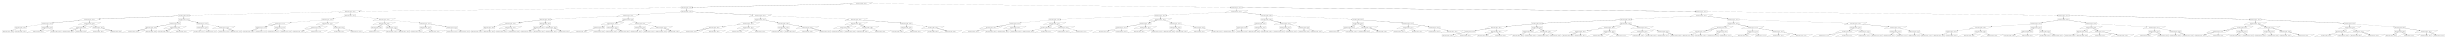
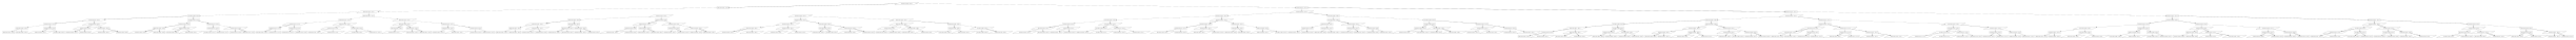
  digraph {
    fontname="Source Code Pro"
    node [fontname="Source Code Pro" shape=folder]
    edge [arrowhead=diamond fontname="Source Code Pro" style=solid]
    n1 [label="Node{data=[4499, 4499]}" shape=parallelogram]
    n2 [label="Node{data=[3521, 3521]}"]
    n3 [label="Node{data=[4877, 4877]}"]
    n4 [label="Node{data=[3108, 3108]}" shape=parallelogram]
-   n5 [label="Node{data=[4347, 4347]}"]
    n6 [label="Node{data=[4531, 4531]}" shape=parallelogram]
    n7 [label="Node{data=[5132, 5132]}"]
    n8 [label="Node{data=[2989, 2989]}"]
    n9 [label="Node{data=[3271, 3271]}"]
    n10 [label="Node{data=[3537, 3537]}" shape=parallelogram]
    n11 [label="Node{data=[4483, 4483]}" shape=parallelogram]
    n12 [label="Node{data=[2981, 2981]}" shape=parallelogram]
    n13 [label="Node{data=[3100, 3100]}"]
    n14 [label="Node{data=[3157, 3157]}" shape=note]
    n15 [label="Node{data=[3513, 3513]}" shape=parallelogram]
    n16 [label="Node{data=[2977, 2977]}"]
    n17 [label="Node{data=[2985, 2985]}" shape=parallelogram]
    n18 [label="Node{data=[3057, 3057]}" shape=note]
    n19 [label="Node{data=[3104, 3104]}" shape=note]
    n20 [label="Node{data=[2975, 2975]}" shape=note]
    n21 [label="Node{data=[2979, 2979]}"]
    n22 [label="Node{data=[2983, 2983]}" shape=parallelogram]
    n23 [label="Node{data=[2987, 2987]}" shape=note]
    n24 [label="Node{data=[2937, 2937]}"]
    n25 [label="Node{data=[2976, 2976]}"]
    n26 [label="Node{data=[2978, 2978]}" shape=parallelogram]
    n27 [label="Node{data=[2980, 2980]}"]
    n28 [label="Node{data=[2982, 2982]}" shape=note]
    n29 [label="Node{data=[2984, 2984]}" shape=note]
    n30 [label="Node{data=[2986, 2986]}" shape=parallelogram]
    n31 [label="Node{data=[2988, 2988]}"]
    n32 [label="Node{data=[3055, 3055]}"]
    n33 [label="Node{data=[3098, 3098]}" shape=parallelogram]
    n34 [label="Node{data=[3102, 3102]}" shape=note]
    n35 [label="Node{data=[3106, 3106]}" shape=parallelogram]
    n36 [label="Node{data=[3054, 3054]}" shape=parallelogram]
    n37 [label="Node{data=[3056, 3056]}"]
    n38 [label="Node{data=[3089, 3089]}" shape=note]
    n39 [label="Node{data=[3099, 3099]}" shape=parallelogram]
    n40 [label="Node{data=[3101, 3101]}" shape=note]
    n41 [label="Node{data=[3103, 3103]}" shape=note]
    n42 [label="Node{data=[3105, 3105]}" shape=note]
    n43 [label="Node{data=[3107, 3107]}"]
    n44 [label="Node{data=[3112, 3112]}" shape=parallelogram]
    n45 [label="Node{data=[3267, 3267]}" shape=parallelogram]
    n46 [label="Node{data=[3509, 3509]}" shape=parallelogram]
    n47 [label="Node{data=[3517, 3517]}"]
    n48 [label="Node{data=[3110, 3110]}"]
    n49 [label="Node{data=[3118, 3118]}" shape=note]
    n50 [label="Node{data=[3213, 3213]}" shape=parallelogram]
    n51 [label="Node{data=[3269, 3269]}"]
    n52 [label="Node{data=[3109, 3109]}" shape=note]
    n53 [label="Node{data=[3111, 3111]}"]
    n54 [label="Node{data=[3113, 3113]}" shape=note]
    n55 [label="Node{data=[3150, 3150]}" shape=note]
    n56 [label="Node{data=[3185, 3185]}"]
    n57 [label="Node{data=[3214, 3214]}" shape=parallelogram]
    n58 [label="Node{data=[3268, 3268]}" shape=parallelogram]
    n59 [label="Node{data=[3270, 3270]}"]
    n60 [label="Node{data=[3405, 3405]}" shape=note]
    n61 [label="Node{data=[3511, 3511]}"]
    n62 [label="Node{data=[3515, 3515]}" shape=note]
    n63 [label="Node{data=[3519, 3519]}" shape=note]
    n64 [label="Node{data=[3272, 3272]}" shape=parallelogram]
    n65 [label="Node{data=[3510, 3510]}"]
    n66 [label="Node{data=[3512, 3512]}" shape=note]
    n67 [label="Node{data=[3514, 3514]}"]
    n68 [label="Node{data=[3516, 3516]}" shape=parallelogram]
    n69 [label="Node{data=[3518, 3518]}"]
    n70 [label="Node{data=[3520, 3520]}"]
    n71 [label="Node{data=[3529, 3529]}" shape=note]
    n72 [label="Node{data=[4339, 4339]}"]
    n73 [label="Node{data=[4355, 4355]}" shape=note]
    n74 [label="Node{data=[4491, 4491]}" shape=parallelogram]
    n75 [label="Node{data=[3525, 3525]}" shape=parallelogram]
    n76 [label="Node{data=[3533, 3533]}"]
    n77 [label="Node{data=[3541, 3541]}" shape=parallelogram]
    n78 [label="Node{data=[4343, 4343]}" shape=parallelogram]
    n79 [label="Node{data=[3523, 3523]}" shape=note]
    n80 [label="Node{data=[3527, 3527]}" shape=parallelogram]
    n81 [label="Node{data=[3531, 3531]}"]
    n82 [label="Node{data=[3535, 3535]}" shape=note]
    n83 [label="Node{data=[3522, 3522]}" shape=note]
    n84 [label="Node{data=[3524, 3524]}" shape=note]
    n85 [label="Node{data=[3526, 3526]}" shape=note]
    n86 [label="Node{data=[3528, 3528]}"]
    n87 [label="Node{data=[3530, 3530]}"]
    n88 [label="Node{data=[3532, 3532]}" shape=note]
    n89 [label="Node{data=[3534, 3534]}"]
    n90 [label="Node{data=[3536, 3536]}" shape=note]
    n91 [label="Node{data=[3539, 3539]}" shape=note]
    n92 [label="Node{data=[3577, 3577]}"]
    n93 [label="Node{data=[4341, 4341]}"]
    n94 [label="Node{data=[4345, 4345]}" shape=parallelogram]
    n95 [label="Node{data=[3538, 3538]}" shape=parallelogram]
    n96 [label="Node{data=[3540, 3540]}" shape=note]
    n97 [label="Node{data=[3542, 3542]}" shape=note]
    n98 [label="Node{data=[4338, 4338]}" shape=note]
    n99 [label="Node{data=[4340, 4340]}" shape=note]
    n100 [label="Node{data=[4342, 4342]}"]
    n101 [label="Node{data=[4344, 4344]}"]
    n102 [label="Node{data=[4346, 4346]}"]
    n103 [label="Node{data=[4351, 4351]}" shape=parallelogram]
    n104 [label="Node{data=[4359, 4359]}" shape=note]
    n105 [label="Node{data=[4487, 4487]}" shape=parallelogram]
    n106 [label="Node{data=[4495, 4495]}"]
    n107 [label="Node{data=[4349, 4349]}" shape=parallelogram]
    n108 [label="Node{data=[4353, 4353]}" shape=parallelogram]
    n109 [label="Node{data=[4357, 4357]}"]
    n110 [label="Node{data=[4453, 4453]}" shape=parallelogram]
    n111 [label="Node{data=[4348, 4348]}" shape=parallelogram]
    n112 [label="Node{data=[4350, 4350]}" shape=parallelogram]
    n113 [label="Node{data=[4352, 4352]}" shape=parallelogram]
    n114 [label="Node{data=[4354, 4354]}" shape=parallelogram]
    n115 [label="Node{data=[4356, 4356]}"]
    n116 [label="Node{data=[4358, 4358]}" shape=note]
    n117 [label="Node{data=[4390, 4390]}" shape=parallelogram]
    n118 [label="Node{data=[4482, 4482]}" shape=note]
    n119 [label="Node{data=[4485, 4485]}" shape=parallelogram]
    n120 [label="Node{data=[4489, 4489]}" shape=parallelogram]
    n121 [label="Node{data=[4493, 4493]}"]
    n122 [label="Node{data=[4497, 4497]}" shape=parallelogram]
    n123 [label="Node{data=[4484, 4484]}"]
    n124 [label="Node{data=[4486, 4486]}"]
    n125 [label="Node{data=[4488, 4488]}"]
    n126 [label="Node{data=[4490, 4490]}" shape=parallelogram]
    n127 [label="Node{data=[4492, 4492]}"]
    n128 [label="Node{data=[4494, 4494]}" shape=parallelogram]
    n129 [label="Node{data=[4496, 4496]}"]
    n130 [label="Node{data=[4498, 4498]}" shape=parallelogram]
    n131 [label="Node{data=[4515, 4515]}" shape=note]
    n132 [label="Node{data=[4588, 4588]}"]
    n133 [label="Node{data=[5100, 5100]}" shape=parallelogram]
    n134 [label="Node{data=[5611, 5611]}" shape=note]
    n135 [label="Node{data=[4507, 4507]}"]
    n136 [label="Node{data=[4523, 4523]}" shape=parallelogram]
    n137 [label="Node{data=[4539, 4539]}" shape=note]
    n138 [label="Node{data=[4869, 4869]}"]
    n139 [label="Node{data=[4503, 4503]}" shape=note]
    n140 [label="Node{data=[4511, 4511]}" shape=parallelogram]
    n141 [label="Node{data=[4519, 4519]}"]
    n142 [label="Node{data=[4527, 4527]}"]
    n143 [label="Node{data=[4501, 4501]}" shape=parallelogram]
    n144 [label="Node{data=[4505, 4505]}" shape=parallelogram]
    n145 [label="Node{data=[4509, 4509]}"]
    n146 [label="Node{data=[4513, 4513]}" shape=parallelogram]
    n147 [label="Node{data=[4500, 4500]}" shape=parallelogram]
    n148 [label="Node{data=[4502, 4502]}"]
    n149 [label="Node{data=[4504, 4504]}"]
    n150 [label="Node{data=[4506, 4506]}"]
    n151 [label="Node{data=[4508, 4508]}" shape=note]
    n152 [label="Node{data=[4510, 4510]}" shape=parallelogram]
    n153 [label="Node{data=[4512, 4512]}" shape=note]
    n154 [label="Node{data=[4514, 4514]}" shape=parallelogram]
    n155 [label="Node{data=[4517, 4517]}"]
    n156 [label="Node{data=[4521, 4521]}" shape=parallelogram]
    n157 [label="Node{data=[4525, 4525]}"]
    n158 [label="Node{data=[4529, 4529]}"]
    n159 [label="Node{data=[4516, 4516]}" shape=parallelogram]
    n160 [label="Node{data=[4518, 4518]}" shape=note]
    n161 [label="Node{data=[4520, 4520]}" shape=parallelogram]
    n162 [label="Node{data=[4522, 4522]}"]
    n163 [label="Node{data=[4524, 4524]}"]
    n164 [label="Node{data=[4526, 4526]}" shape=note]
    n165 [label="Node{data=[4528, 4528]}" shape=parallelogram]
    n166 [label="Node{data=[4530, 4530]}"]
    n167 [label="Node{data=[4535, 4535]}"]
    n168 [label="Node{data=[4543, 4543]}" shape=parallelogram]
    n169 [label="Node{data=[4688, 4688]}"]
    n170 [label="Node{data=[4873, 4873]}"]
    n171 [label="Node{data=[4533, 4533]}"]
    n172 [label="Node{data=[4537, 4537]}" shape=note]
    n173 [label="Node{data=[4541, 4541]}" shape=note]
    n174 [label="Node{data=[4545, 4545]}"]
    n175 [label="Node{data=[4532, 4532]}" shape=note]
    n176 [label="Node{data=[4534, 4534]}" shape=note]
    n177 [label="Node{data=[4536, 4536]}"]
    n178 [label="Node{data=[4538, 4538]}"]
    n179 [label="Node{data=[4540, 4540]}" shape=note]
    n180 [label="Node{data=[4542, 4542]}" shape=note]
    n181 [label="Node{data=[4544, 4544]}"]
    n182 [label="Node{data=[4546, 4546]}" shape=note]
    n183 [label="Node{data=[4660, 4660]}" shape=note]
    n184 [label="Node{data=[4796, 4796]}" shape=parallelogram]
    n185 [label="Node{data=[4871, 4871]}" shape=parallelogram]
    n186 [label="Node{data=[4875, 4875]}" shape=note]
    n187 [label="Node{data=[4643, 4643]}" shape=parallelogram]
    n188 [label="Node{data=[4687, 4687]}" shape=note]
    n189 [label="Node{data=[4689, 4689]}" shape=note]
    n190 [label="Node{data=[4868, 4868]}" shape=parallelogram]
    n191 [label="Node{data=[4870, 4870]}" shape=note]
    n192 [label="Node{data=[4872, 4872]}" shape=parallelogram]
    n193 [label="Node{data=[4874, 4874]}" shape=note]
    n194 [label="Node{data=[4876, 4876]}" shape=parallelogram]
    n195 [label="Node{data=[4893, 4893]}" shape=note]
    n196 [label="Node{data=[5116, 5116]}"]
    n197 [label="Node{data=[5595, 5595]}"]
    n198 [label="Node{data=[5641, 5641]}" shape=note]
    n199 [label="Node{data=[4885, 4885]}"]
    n200 [label="Node{data=[5092, 5092]}"]
    n201 [label="Node{data=[5108, 5108]}"]
    n202 [label="Node{data=[5124, 5124]}" shape=parallelogram]
    n203 [label="Node{data=[4881, 4881]}" shape=parallelogram]
    n204 [label="Node{data=[4889, 4889]}" shape=note]
    n205 [label="Node{data=[4966, 4966]}" shape=parallelogram]
    n206 [label="Node{data=[5096, 5096]}" shape=parallelogram]
    n207 [label="Node{data=[4879, 4879]}" shape=note]
    n208 [label="Node{data=[4883, 4883]}" shape=parallelogram]
    n209 [label="Node{data=[4887, 4887]}" shape=note]
    n210 [label="Node{data=[4891, 4891]}" shape=parallelogram]
    n211 [label="Node{data=[4878, 4878]}"]
    n212 [label="Node{data=[4880, 4880]}" shape=parallelogram]
    n213 [label="Node{data=[4882, 4882]}" shape=note]
    n214 [label="Node{data=[4884, 4884]}" shape=parallelogram]
    n215 [label="Node{data=[4886, 4886]}"]
    n216 [label="Node{data=[4888, 4888]}"]
    n217 [label="Node{data=[4890, 4890]}" shape=note]
    n218 [label="Node{data=[4892, 4892]}" shape=note]
    n219 [label="Node{data=[4895, 4895]}" shape=parallelogram]
    n220 [label="Node{data=[5059, 5059]}"]
    n221 [label="Node{data=[5094, 5094]}" shape=parallelogram]
    n222 [label="Node{data=[5098, 5098]}"]
    n223 [label="Node{data=[4894, 4894]}" shape=note]
    n224 [label="Node{data=[4927, 4927]}"]
    n225 [label="Node{data=[4990, 4990]}" shape=parallelogram]
    n226 [label="Node{data=[5075, 5075]}" shape=parallelogram]
    n227 [label="Node{data=[5093, 5093]}" shape=note]
    n228 [label="Node{data=[5095, 5095]}"]
    n229 [label="Node{data=[5097, 5097]}" shape=note]
    n230 [label="Node{data=[5099, 5099]}"]
    n231 [label="Node{data=[5104, 5104]}" shape=parallelogram]
    n232 [label="Node{data=[5112, 5112]}" shape=parallelogram]
    n233 [label="Node{data=[5120, 5120]}"]
    n234 [label="Node{data=[5128, 5128]}" shape=parallelogram]
    n235 [label="Node{data=[5102, 5102]}" shape=parallelogram]
    n236 [label="Node{data=[5106, 5106]}"]
    n237 [label="Node{data=[5110, 5110]}" shape=note]
    n238 [label="Node{data=[5114, 5114]}" shape=note]
    n239 [label="Node{data=[5101, 5101]}"]
    n240 [label="Node{data=[5103, 5103]}"]
    n241 [label="Node{data=[5105, 5105]}"]
    n242 [label="Node{data=[5107, 5107]}" shape=note]
    n243 [label="Node{data=[5109, 5109]}" shape=parallelogram]
    n244 [label="Node{data=[5111, 5111]}"]
    n245 [label="Node{data=[5113, 5113]}" shape=parallelogram]
    n246 [label="Node{data=[5115, 5115]}" shape=parallelogram]
    n247 [label="Node{data=[5118, 5118]}" shape=parallelogram]
    n248 [label="Node{data=[5122, 5122]}"]
    n249 [label="Node{data=[5126, 5126]}" shape=note]
    n250 [label="Node{data=[5130, 5130]}" shape=note]
    n251 [label="Node{data=[5117, 5117]}" shape=parallelogram]
    n252 [label="Node{data=[5119, 5119]}" shape=parallelogram]
    n253 [label="Node{data=[5121, 5121]}"]
    n254 [label="Node{data=[5123, 5123]}" shape=note]
    n255 [label="Node{data=[5125, 5125]}"]
    n256 [label="Node{data=[5127, 5127]}" shape=note]
    n257 [label="Node{data=[5129, 5129]}"]
    n258 [label="Node{data=[5131, 5131]}" shape=note]
    n259 [label="Node{data=[5587, 5587]}"]
    n260 [label="Node{data=[5603, 5603]}" shape=note]
    n261 [label="Node{data=[5633, 5633]}" shape=parallelogram]
    n262 [label="Node{data=[6039, 6039]}"]
    n263 [label="Node{data=[5583, 5583]}" shape=parallelogram]
    n264 [label="Node{data=[5591, 5591]}" shape=note]
    n265 [label="Node{data=[5599, 5599]}" shape=parallelogram]
    n266 [label="Node{data=[5607, 5607]}" shape=parallelogram]
    n267 [label="Node{data=[5572, 5572]}"]
    n268 [label="Node{data=[5585, 5585]}"]
    n269 [label="Node{data=[5589, 5589]}"]
    n270 [label="Node{data=[5593, 5593]}" shape=note]
    n271 [label="Node{data=[5133, 5133]}"]
    n272 [label="Node{data=[5582, 5582]}" shape=note]
    n273 [label="Node{data=[5584, 5584]}" shape=parallelogram]
    n274 [label="Node{data=[5586, 5586]}" shape=parallelogram]
    n275 [label="Node{data=[5588, 5588]}" shape=note]
    n276 [label="Node{data=[5590, 5590]}" shape=parallelogram]
    n277 [label="Node{data=[5592, 5592]}" shape=note]
    n278 [label="Node{data=[5594, 5594]}"]
    n279 [label="Node{data=[5597, 5597]}"]
    n280 [label="Node{data=[5601, 5601]}" shape=parallelogram]
    n281 [label="Node{data=[5605, 5605]}" shape=note]
    n282 [label="Node{data=[5609, 5609]}" shape=note]
    n283 [label="Node{data=[5596, 5596]}"]
    n284 [label="Node{data=[5598, 5598]}"]
    n285 [label="Node{data=[5600, 5600]}" shape=parallelogram]
    n286 [label="Node{data=[5602, 5602]}" shape=parallelogram]
    n287 [label="Node{data=[5604, 5604]}" shape=parallelogram]
    n288 [label="Node{data=[5606, 5606]}"]
    n289 [label="Node{data=[5608, 5608]}" shape=note]
    n290 [label="Node{data=[5610, 5610]}"]
    n291 [label="Node{data=[5629, 5629]}" shape=parallelogram]
    n292 [label="Node{data=[5637, 5637]}" shape=parallelogram]
    n293 [label="Node{data=[5645, 5645]}" shape=parallelogram]
    n294 [label="Node{data=[9269, 9269]}"]
    n295 [label="Node{data=[5613, 5613]}" shape=parallelogram]
    n296 [label="Node{data=[5631, 5631]}"]
    n297 [label="Node{data=[5635, 5635]}" shape=note]
    n298 [label="Node{data=[5639, 5639]}" shape=note]
    n299 [label="Node{data=[5612, 5612]}"]
    n300 [label="Node{data=[5628, 5628]}" shape=parallelogram]
    n301 [label="Node{data=[5630, 5630]}" shape=note]
    n302 [label="Node{data=[5632, 5632]}"]
    n303 [label="Node{data=[5634, 5634]}" shape=note]
    n304 [label="Node{data=[5636, 5636]}"]
    n305 [label="Node{data=[5638, 5638]}" shape=note]
    n306 [label="Node{data=[5640, 5640]}" shape=parallelogram]
    n307 [label="Node{data=[5643, 5643]}" shape=note]
    n308 [label="Node{data=[5647, 5647]}" shape=parallelogram]
    n309 [label="Node{data=[9206, 9206]}"]
    n310 [label="Node{data=[9670, 9670]}" shape=parallelogram]
    n311 [label="Node{data=[5642, 5642]}" shape=parallelogram]
    n312 [label="Node{data=[5644, 5644]}" shape=note]
    n313 [label="Node{data=[5646, 5646]}" shape=note]
    n314 [label="Node{data=[5652, 5652]}" shape=parallelogram]
    n315 [label="Node{data=[7879, 7879]}" shape=note]
    n316 [label="Node{data=[9242, 9242]}" shape=parallelogram]
    n317 [label="Node{data=[9313, 9313]}" shape=note]
    n318 [label="Node{data=[9735, 9735]}"]
    n1 -> n2 [arrowhead=dot style=bold]
    n1 -> n3 [arrowhead=dot]
    n2 -> n4
-   n2 -> n5 [arrowhead=normal style=bold]
    n3 -> n6 [arrowhead=normal]
    n3 -> n7 [style=bold]
    n4 -> n8 [arrowhead=normal]
    n4 -> n9
-   n5 -> n10
-   n5 -> n11 [arrowhead=normal style=bold]
    n6 -> n131 [arrowhead=dot]
    n6 -> n132 [arrowhead=dot style=bold]
    n7 -> n133 [arrowhead=dot]
    n7 -> n134
    n8 -> n12 [arrowhead=normal style=bold]
    n8 -> n13 [arrowhead=normal style=bold]
    n9 -> n14
    n9 -> n15 [arrowhead=dot]
    n10 -> n71
    n10 -> n72
    n11 -> n73 [arrowhead=dot]
    n11 -> n74
    n12 -> n16 [arrowhead=dot style=bold]
    n12 -> n17 [arrowhead=normal style=bold]
    n13 -> n18 [arrowhead=dot]
    n13 -> n19 [arrowhead=dot style=bold]
    n14 -> n44 [arrowhead=normal]
    n14 -> n45 [arrowhead=dot]
    n15 -> n46 [arrowhead=normal]
    n15 -> n47
    n16 -> n20
    n16 -> n21 [arrowhead=dot style=bold]
    n17 -> n22 [style=bold]
    n17 -> n23
    n18 -> n32 [arrowhead=normal style=bold]
    n18 -> n33 [style=bold]
    n19 -> n34 [arrowhead=normal style=bold]
    n19 -> n35 [arrowhead=normal]
    n20 -> n24 [arrowhead=dot]
    n20 -> n25 [arrowhead=normal]
    n21 -> n26 [style=bold]
    n21 -> n27 [arrowhead=normal]
    n22 -> n28 [style=bold]
    n22 -> n29 [arrowhead=normal style=bold]
    n23 -> n30 [arrowhead=normal]
    n23 -> n31 [arrowhead=dot style=bold]
    n32 -> n36 [style=bold]
    n32 -> n37 [style=bold]
    n33 -> n38 [arrowhead=dot style=bold]
    n33 -> n39 [arrowhead=normal]
    n34 -> n40 [arrowhead=normal]
    n34 -> n41 [arrowhead=normal]
    n35 -> n42 [arrowhead=normal style=bold]
    n35 -> n43 [arrowhead=dot style=bold]
    n44 -> n48 [style=bold]
    n44 -> n49 [arrowhead=normal style=bold]
    n45 -> n50 [arrowhead=dot]
    n45 -> n51
    n46 -> n60 [arrowhead=normal style=bold]
    n46 -> n61 [arrowhead=normal style=bold]
    n47 -> n62 [style=bold]
    n47 -> n63 [arrowhead=normal style=bold]
    n48 -> n52 [arrowhead=normal style=bold]
    n48 -> n53 [arrowhead=dot]
    n49 -> n54 [arrowhead=dot style=bold]
    n49 -> n55
    n50 -> n56
    n50 -> n57 [arrowhead=normal]
    n51 -> n58 [style=bold]
    n51 -> n59 [arrowhead=normal]
    n60 -> n64 [arrowhead=normal style=bold]
    n61 -> n65 [arrowhead=normal style=bold]
    n61 -> n66 [arrowhead=normal style=bold]
    n62 -> n67 [arrowhead=normal]
    n62 -> n68 [arrowhead=dot]
    n63 -> n69 [arrowhead=normal]
    n63 -> n70 [arrowhead=normal]
    n71 -> n75 [style=bold]
    n71 -> n76 [arrowhead=dot style=bold]
    n72 -> n77 [style=bold]
    n72 -> n78 [arrowhead=normal]
    n73 -> n103 [arrowhead=dot]
    n73 -> n104 [arrowhead=normal style=bold]
    n74 -> n105 [arrowhead=dot]
    n74 -> n106 [arrowhead=normal style=bold]
    n75 -> n79 [arrowhead=normal]
    n75 -> n80 [arrowhead=dot]
    n76 -> n81 [arrowhead=dot style=bold]
    n76 -> n82
    n77 -> n91 [arrowhead=dot]
    n77 -> n92 [style=bold]
    n78 -> n93
    n78 -> n94
    n79 -> n83 [arrowhead=normal]
    n79 -> n84
    n80 -> n85 [arrowhead=dot]
    n80 -> n86 [arrowhead=normal style=bold]
    n81 -> n87 [arrowhead=normal style=bold]
    n81 -> n88 [arrowhead=dot]
    n82 -> n89 [arrowhead=dot style=bold]
    n82 -> n90 [arrowhead=dot style=bold]
    n91 -> n95 [arrowhead=dot]
    n91 -> n96
    n92 -> n97 [arrowhead=normal style=bold]
    n92 -> n98 [arrowhead=dot style=bold]
    n93 -> n99
    n93 -> n100 [arrowhead=normal style=bold]
    n94 -> n101
    n94 -> n102 [style=bold]
    n103 -> n107 [arrowhead=dot]
    n103 -> n108
    n104 -> n109 [style=bold]
    n104 -> n110 [style=bold]
    n105 -> n119
    n105 -> n120 [style=bold]
    n106 -> n121 [style=bold]
    n106 -> n122 [arrowhead=dot]
    n107 -> n111 [arrowhead=dot style=bold]
    n107 -> n112 [arrowhead=dot]
    n108 -> n113 [arrowhead=dot]
    n108 -> n114 [arrowhead=normal]
    n109 -> n115 [style=bold]
    n109 -> n116 [arrowhead=normal style=bold]
    n110 -> n117 [style=bold]
    n110 -> n118 [style=bold]
    n119 -> n123 [arrowhead=dot]
    n119 -> n124 [arrowhead=dot]
    n120 -> n125 [arrowhead=dot]
    n120 -> n126 [arrowhead=normal]
    n121 -> n127 [arrowhead=normal]
    n121 -> n128 [arrowhead=dot]
    n122 -> n129 [arrowhead=dot]
    n122 -> n130 [arrowhead=dot style=bold]
    n131 -> n135
    n131 -> n136 [style=bold]
    n132 -> n137 [arrowhead=normal]
    n132 -> n138 [arrowhead=normal]
    n133 -> n195
    n133 -> n196 [arrowhead=normal style=bold]
    n134 -> n197 [style=bold]
    n134 -> n198 [arrowhead=normal style=bold]
    n135 -> n139 [arrowhead=normal]
    n135 -> n140 [style=bold]
    n136 -> n141 [arrowhead=dot style=bold]
    n136 -> n142 [arrowhead=dot]
    n137 -> n167
    n137 -> n168 [style=bold]
    n138 -> n169
    n138 -> n170 [style=bold]
    n139 -> n143 [arrowhead=normal style=bold]
    n139 -> n144 [arrowhead=dot style=bold]
    n140 -> n145 [arrowhead=dot style=bold]
    n140 -> n146 [style=bold]
    n141 -> n155 [arrowhead=normal style=bold]
    n141 -> n156 [arrowhead=dot style=bold]
    n142 -> n157 [arrowhead=dot style=bold]
    n142 -> n158
    n143 -> n147 [arrowhead=normal]
    n143 -> n148 [style=bold]
    n144 -> n149
    n144 -> n150 [style=bold]
    n145 -> n151 [arrowhead=dot]
    n145 -> n152 [arrowhead=dot]
    n146 -> n153 [arrowhead=dot]
    n146 -> n154 [arrowhead=normal]
    n155 -> n159 [arrowhead=dot]
    n155 -> n160
    n156 -> n161 [arrowhead=dot]
    n156 -> n162 [arrowhead=normal]
    n157 -> n163 [arrowhead=normal]
    n157 -> n164 [style=bold]
    n158 -> n165 [arrowhead=normal style=bold]
    n158 -> n166 [arrowhead=dot]
    n167 -> n171 [arrowhead=normal]
    n167 -> n172 [arrowhead=dot]
    n168 -> n173 [arrowhead=normal style=bold]
    n168 -> n174 [arrowhead=dot]
    n169 -> n183 [style=bold]
    n169 -> n184 [arrowhead=dot style=bold]
    n170 -> n185 [style=bold]
    n170 -> n186 [style=bold]
    n171 -> n175
    n171 -> n176 [arrowhead=dot style=bold]
    n172 -> n177 [arrowhead=dot]
    n172 -> n178 [arrowhead=normal]
    n173 -> n179 [arrowhead=dot]
    n173 -> n180 [style=bold]
    n174 -> n181 [arrowhead=normal style=bold]
    n174 -> n182 [arrowhead=normal]
    n183 -> n187
    n183 -> n188 [arrowhead=dot style=bold]
    n184 -> n189 [arrowhead=dot style=bold]
    n184 -> n190 [style=bold]
    n185 -> n191 [arrowhead=normal]
    n185 -> n192 [arrowhead=dot]
    n186 -> n193
    n186 -> n194 [arrowhead=normal]
    n195 -> n199 [arrowhead=normal style=bold]
    n195 -> n200 [arrowhead=normal style=bold]
    n196 -> n201
    n196 -> n202 [arrowhead=normal]
    n197 -> n259 [style=bold]
    n197 -> n260 [arrowhead=dot style=bold]
    n198 -> n261 [arrowhead=normal style=bold]
    n198 -> n262 [arrowhead=dot style=bold]
    n199 -> n203 [arrowhead=dot style=bold]
    n199 -> n204 [arrowhead=dot style=bold]
    n200 -> n205
    n200 -> n206 [arrowhead=dot style=bold]
    n201 -> n231
    n201 -> n232 [arrowhead=dot style=bold]
    n202 -> n233
    n202 -> n234 [style=bold]
    n203 -> n207 [arrowhead=normal style=bold]
    n203 -> n208
    n204 -> n209 [style=bold]
    n204 -> n210 [style=bold]
    n205 -> n219 [arrowhead=normal]
    n205 -> n220 [style=bold]
    n206 -> n221 [arrowhead=dot]
    n206 -> n222
    n207 -> n211 [arrowhead=normal style=bold]
    n207 -> n212 [arrowhead=dot]
    n208 -> n213 [arrowhead=dot style=bold]
    n208 -> n214 [style=bold]
    n209 -> n215 [arrowhead=dot style=bold]
    n209 -> n216 [arrowhead=normal]
    n210 -> n217 [style=bold]
    n210 -> n218
    n219 -> n223 [arrowhead=dot style=bold]
    n219 -> n224 [arrowhead=dot style=bold]
    n220 -> n225 [arrowhead=normal style=bold]
    n220 -> n226 [arrowhead=normal style=bold]
    n221 -> n227 [style=bold]
    n221 -> n228 [arrowhead=dot]
    n222 -> n229 [arrowhead=normal]
    n222 -> n230 [style=bold]
    n231 -> n235 [style=bold]
    n231 -> n236 [arrowhead=dot]
    n232 -> n237 [arrowhead=normal]
    n232 -> n238 [arrowhead=normal style=bold]
    n233 -> n247 [arrowhead=normal style=bold]
    n233 -> n248 [arrowhead=normal]
    n234 -> n249 [arrowhead=normal]
    n234 -> n250 [arrowhead=normal]
    n235 -> n239
    n235 -> n240 [style=bold]
    n236 -> n241 [arrowhead=dot style=bold]
    n236 -> n242 [arrowhead=normal]
    n237 -> n243 [arrowhead=dot style=bold]
    n237 -> n244 [arrowhead=normal]
    n238 -> n245 [style=bold]
    n238 -> n246 [style=bold]
    n247 -> n251
    n247 -> n252 [arrowhead=normal]
    n248 -> n253 [arrowhead=dot]
    n248 -> n254 [arrowhead=normal]
    n249 -> n255 [arrowhead=dot style=bold]
    n249 -> n256 [style=bold]
    n250 -> n257 [style=bold]
    n250 -> n258 [arrowhead=normal]
    n259 -> n263
    n259 -> n264 [arrowhead=normal]
    n260 -> n265 [arrowhead=normal]
    n260 -> n266 [arrowhead=dot]
    n261 -> n291 [arrowhead=normal]
    n261 -> n292 [arrowhead=normal style=bold]
    n262 -> n293 [arrowhead=normal style=bold]
    n262 -> n294
    n263 -> n267 [arrowhead=dot]
    n263 -> n268 [arrowhead=dot]
    n264 -> n269 [style=bold]
    n264 -> n270
    n265 -> n279
    n265 -> n280 [arrowhead=normal style=bold]
    n266 -> n281
    n266 -> n282
    n267 -> n271
    n267 -> n272 [arrowhead=normal style=bold]
    n268 -> n273
    n268 -> n274 [arrowhead=normal]
    n269 -> n275
    n269 -> n276 [arrowhead=dot]
    n270 -> n277 [arrowhead=dot]
    n270 -> n278
    n279 -> n283
    n279 -> n284
    n280 -> n285 [arrowhead=normal style=bold]
    n280 -> n286 [arrowhead=normal style=bold]
    n281 -> n287 [style=bold]
    n281 -> n288 [arrowhead=dot style=bold]
    n282 -> n289 [style=bold]
    n282 -> n290 [style=bold]
    n291 -> n295 [style=bold]
    n291 -> n296 [arrowhead=dot style=bold]
    n292 -> n297 [arrowhead=normal style=bold]
    n292 -> n298 [arrowhead=normal style=bold]
    n293 -> n307 [arrowhead=normal]
    n293 -> n308 [arrowhead=dot]
    n294 -> n309 [arrowhead=normal style=bold]
    n294 -> n310 [style=bold]
    n295 -> n299 [arrowhead=dot style=bold]
    n295 -> n300 [arrowhead=dot]
    n296 -> n301 [style=bold]
    n296 -> n302 [arrowhead=normal style=bold]
    n297 -> n303
    n297 -> n304 [arrowhead=normal style=bold]
    n298 -> n305
    n298 -> n306 [style=bold]
    n307 -> n311
    n307 -> n312 [arrowhead=dot style=bold]
    n308 -> n313
    n308 -> n314 [arrowhead=dot style=bold]
    n309 -> n315 [arrowhead=normal style=bold]
    n309 -> n316 [arrowhead=normal style=bold]
    n310 -> n317 [style=bold]
    n310 -> n318 [arrowhead=normal style=bold]
  }
